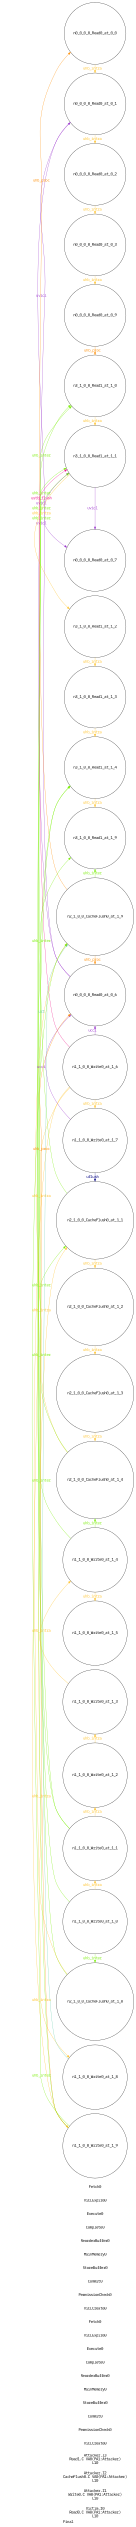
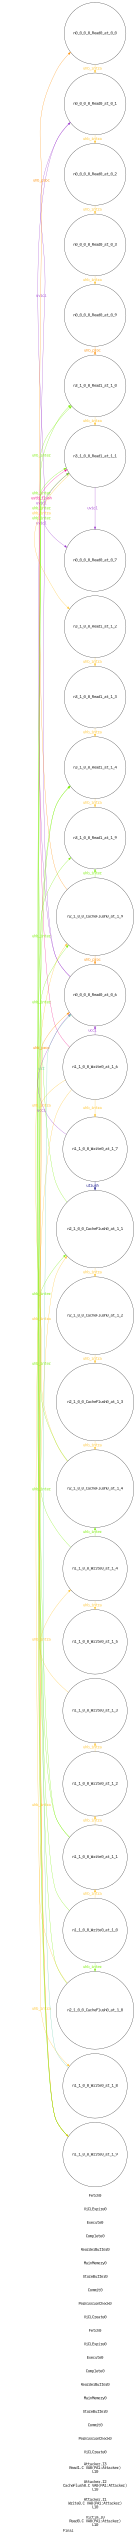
  digraph {
    fontname="IBM Plex Mono"
    label=Final
    rankdir=LR
    splines=true
    node [fontname="IBM Plex Mono" shape=circle]
    edge [color=goldenrod1 constraint=false fontcolor=goldenrod1 fontname="IBM Plex Mono"]
    n1 [label="Victim.I0\nRead0.C VA0(PA1:Attacker)\nL10\n" shape=none]
    n2 [label="Attacker.I1\nWrite0.C VA0(PA1:Attacker)\nL10\n" shape=none]
    n3 [label="Attacker.I2\nCacheFlush0.C VA0(PA1:Attacker)\nL10\n" shape=none]
    n4 [label="Attacker.I3\nRead1.C VA0(PA1:Attacker)\nL10\n" shape=none]
    n5 [label=ViCLCreate0 shape=none]
    n6 [label=PermissionCheck0 shape=none]
    n7 [label=Commit0 shape=none]
    n8 [label=StoreBuffer0 shape=none]
    n9 [label=MainMemory0 shape=none]
    n10 [label=ReorderBuffer0 shape=none]
    n11 [label=Complete0 shape=none]
    n12 [label=Execute0 shape=none]
    n13 [label=ViCLExpire0 shape=none]
    n14 [label=Fetch0 shape=none]
    n15 [label=ViCLCreate0 shape=none]
    n16 [label=PermissionCheck0 shape=none]
    n17 [label=Commit0 shape=none]
    n18 [label=StoreBuffer0 shape=none]
    n19 [label=MainMemory0 shape=none]
    n20 [label=ReorderBuffer0 shape=none]
    n21 [label=Complete0 shape=none]
    n22 [label=Execute0 shape=none]
    n23 [label=ViCLExpire0 shape=none]
    n24 [label=Fetch0 shape=none]
    n0_0_0_0_Read0_at_0_0
    n0_0_0_0_Read0_at_0_1
    n0_0_0_0_Read0_at_0_2
    n0_0_0_0_Read0_at_0_7
    n0_0_0_0_Read0_at_0_3
    n0_0_0_0_Read0_at_0_9
    n3_1_0_0_Read1_at_1_0
    n0_0_0_0_Read0_at_0_6
    n3_1_0_0_Read1_at_1_1
    n3_1_0_0_Read1_at_1_2
    n2_1_0_0_CacheFlush0_at_1_0
    n2_1_0_0_CacheFlush0_at_1_1
    n2_1_0_0_CacheFlush0_at_1_2
    n2_1_0_0_CacheFlush0_at_1_3
    n2_1_0_0_CacheFlush0_at_1_4
    n2_1_0_0_CacheFlush0_at_1_9
    n3_1_0_0_Read1_at_1_4
    n3_1_0_0_Read1_at_1_9
    n3_1_0_0_Read1_at_1_3
    n1_1_0_0_Write0_at_1_0
    n1_1_0_0_Write0_at_1_1
    n1_1_0_0_Write0_at_1_2
    n1_1_0_0_Write0_at_1_3
    n1_1_0_0_Write0_at_1_4
    n1_1_0_0_Write0_at_1_5
    n1_1_0_0_Write0_at_1_6
    n1_1_0_0_Write0_at_1_7
    n1_1_0_0_Write0_at_1_8
    n1_1_0_0_Write0_at_1_9
    n0_0_0_0_Read0_at_0_0 -> n0_0_0_0_Read0_at_0_1 [label=uhb_intra]
    n0_0_0_0_Read0_at_0_1 -> n0_0_0_0_Read0_at_0_2 [label=uhb_intra]
    n0_0_0_0_Read0_at_0_1 -> n0_0_0_0_Read0_at_0_7 [color=darkorchid fontcolor=darkorchid label=uvicl]
    n0_0_0_0_Read0_at_0_2 -> n0_0_0_0_Read0_at_0_3 [label=uhb_intra]
    n0_0_0_0_Read0_at_0_3 -> n0_0_0_0_Read0_at_0_9 [label=uhb_intra]
    n0_0_0_0_Read0_at_0_9 -> n3_1_0_0_Read1_at_1_0 [color=darkorange fontcolor=darkorange label=uhb_proc]
    n3_1_0_0_Read1_at_1_0 -> n3_1_0_0_Read1_at_1_1 [label=uhb_intra]
    n0_0_0_0_Read0_at_0_6 -> n0_0_0_0_Read0_at_0_1 [color=darkorchid fontcolor=darkorchid label=uvicl]
    n0_0_0_0_Read0_at_0_6 -> n3_1_0_0_Read1_at_1_1 [color=darkorchid fontcolor=darkorchid label=uvicl]
    n3_1_0_0_Read1_at_1_1 -> n0_0_0_0_Read0_at_0_7 [color=darkorchid fontcolor=darkorchid label=uvicl]
    n3_1_0_0_Read1_at_1_1 -> n3_1_0_0_Read1_at_1_2 [label=uhb_intra]
    n3_1_0_0_Read1_at_1_2 -> n3_1_0_0_Read1_at_1_3 [label=uhb_intra]
    n2_1_0_0_CacheFlush0_at_1_0 -> n3_1_0_0_Read1_at_1_0 [color=chartreuse2 fontcolor=chartreuse2 label=uhb_inter]
    n2_1_0_0_CacheFlush0_at_1_0 -> n2_1_0_0_CacheFlush0_at_1_1 [label=uhb_intra]
    n2_1_0_0_CacheFlush0_at_1_1 -> n3_1_0_0_Read1_at_1_1 [color=chartreuse2 fontcolor=chartreuse2 label=uhb_inter]
    n2_1_0_0_CacheFlush0_at_1_1 -> n2_1_0_0_CacheFlush0_at_1_2 [label=uhb_intra]
    n2_1_0_0_CacheFlush0_at_1_2 -> n2_1_0_0_CacheFlush0_at_1_3 [label=uhb_intra]
    n2_1_0_0_CacheFlush0_at_1_3 -> n2_1_0_0_CacheFlush0_at_1_4 [label=uhb_intra]
    n2_1_0_0_CacheFlush0_at_1_4 -> n2_1_0_0_CacheFlush0_at_1_9 [label=uhb_intra]
    n2_1_0_0_CacheFlush0_at_1_4 -> n3_1_0_0_Read1_at_1_4 [color=chartreuse2 fontcolor=chartreuse2 label=uhb_inter]
    n2_1_0_0_CacheFlush0_at_1_9 -> n0_0_0_0_Read0_at_0_0 [color=darkorange fontcolor=darkorange label=uhb_proc]
    n2_1_0_0_CacheFlush0_at_1_9 -> n0_0_0_0_Read0_at_0_6 [color=darkorange fontcolor=darkorange label=uhb_proc]
    n2_1_0_0_CacheFlush0_at_1_9 -> n3_1_0_0_Read1_at_1_9 [color=chartreuse2 fontcolor=chartreuse2 label=uhb_inter]
    n3_1_0_0_Read1_at_1_4 -> n3_1_0_0_Read1_at_1_9 [label=uhb_intra]
    n3_1_0_0_Read1_at_1_3 -> n3_1_0_0_Read1_at_1_4 [label=uhb_intra]
    n1_1_0_0_Write0_at_1_0 -> n3_1_0_0_Read1_at_1_0 [color=chartreuse2 fontcolor=chartreuse2 label=uhb_inter]
    n1_1_0_0_Write0_at_1_0 -> n2_1_0_0_CacheFlush0_at_1_0 [color=chartreuse2 fontcolor=chartreuse2 label=uhb_inter]
    n1_1_0_0_Write0_at_1_0 -> n1_1_0_0_Write0_at_1_1 [label=uhb_intra]
    n1_1_0_0_Write0_at_1_1 -> n3_1_0_0_Read1_at_1_1 [color=chartreuse2 fontcolor=chartreuse2 label=uhb_inter]
    n1_1_0_0_Write0_at_1_1 -> n2_1_0_0_CacheFlush0_at_1_1 [color=chartreuse2 fontcolor=chartreuse2 label=uhb_inter]
    n1_1_0_0_Write0_at_1_1 -> n1_1_0_0_Write0_at_1_2 [label=uhb_intra]
    n1_1_0_0_Write0_at_1_2 -> n1_1_0_0_Write0_at_1_3 [label=uhb_intra]
    n1_1_0_0_Write0_at_1_3 -> n1_1_0_0_Write0_at_1_4 [label=uhb_intra]
    n1_1_0_0_Write0_at_1_4 -> n2_1_0_0_CacheFlush0_at_1_4 [color=chartreuse2 fontcolor=chartreuse2 label=uhb_inter]
    n1_1_0_0_Write0_at_1_4 -> n3_1_0_0_Read1_at_1_4 [color=chartreuse2 fontcolor=chartreuse2 label=uhb_inter]
    n1_1_0_0_Write0_at_1_4 -> n1_1_0_0_Write0_at_1_5 [label=uhb_intra]
    n1_1_0_0_Write0_at_1_6 -> n0_0_0_0_Read0_at_0_6 [color=darkorchid fontcolor=darkorchid label=ucci]
    n1_1_0_0_Write0_at_1_6 -> n3_1_0_0_Read1_at_1_1 [color=deeppink2 fontcolor=deeppink2 label=ustb_flush]
    n1_1_0_0_Write0_at_1_6 -> n1_1_0_0_Write0_at_1_7 [label=uhb_intra]
    n1_1_0_0_Write0_at_1_6 -> n1_1_0_0_Write0_at_1_8 [label=uhb_intra]
    n1_1_0_0_Write0_at_1_6 -> n1_1_0_0_Write0_at_1_9 [label=uhb_intra]
    n1_1_0_0_Write0_at_1_7 -> n0_0_0_0_Read0_at_0_6 [color=darkorchid fontcolor=darkorchid label=ucci]
    n1_1_0_0_Write0_at_1_7 -> n2_1_0_0_CacheFlush0_at_1_1 [color=navy fontcolor=navy label=uflush]
-   n1_1_0_0_Write0_at_1_8 -> n2_1_0_0_CacheFlush0_at_1_9 [color=aquamarine3 fontcolor=aquamarine3 label=urf]
+   n1_1_0_0_Write0_at_1_8 -> n0_0_0_0_Read0_at_0_6 [color=aquamarine3 fontcolor=aquamarine3 label=urf]
    n1_1_0_0_Write0_at_1_9 -> n0_0_0_0_Read0_at_0_6 [color=darkorange fontcolor=darkorange label=uhb_proc]
    n1_1_0_0_Write0_at_1_9 -> n2_1_0_0_CacheFlush0_at_1_9 [color=chartreuse2 fontcolor=chartreuse2 label=uhb_inter]
    n1_1_0_0_Write0_at_1_9 -> n3_1_0_0_Read1_at_1_9 [color=chartreuse2 fontcolor=chartreuse2 label=uhb_inter]
  }
